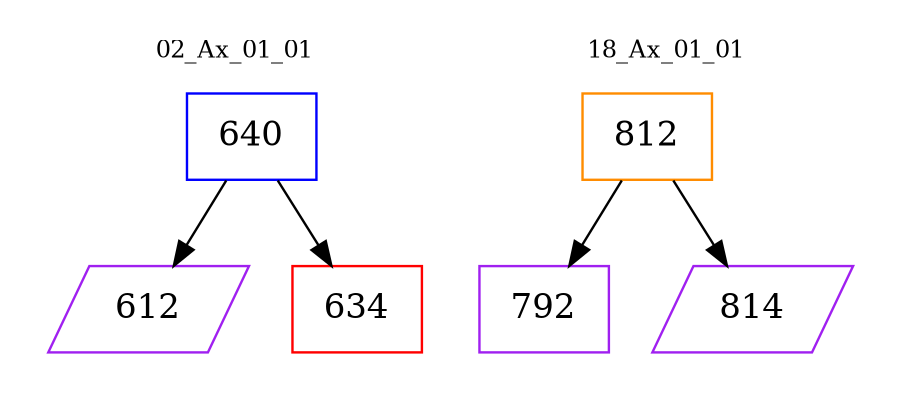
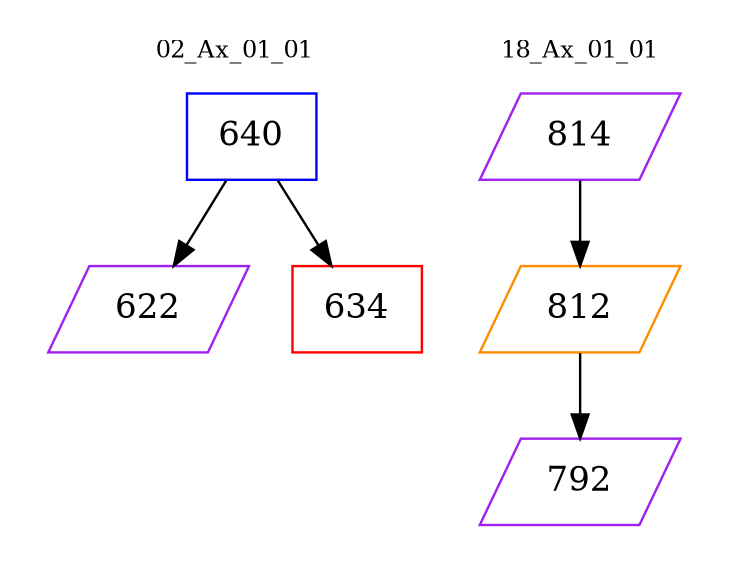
  digraph {
    node [color=purple shape=box]
    edge [color=black style=solid]
    n1 [color=blue label=640]
-   n2 [label=612 shape=parallelogram]
+   n2 [label=622 shape=parallelogram]
    n3 [color=red label=634]
-   n4 [color=darkorange label=812]
-   n5 [label=792]
+   n4 [color=darkorange label=812 shape=parallelogram]
+   n5 [label=792 shape=parallelogram]
    n6 [label=814 shape=parallelogram]
    subgraph cluster_1 {
      color=white
      fontsize=10
      label="02_Ax_01_01"
      n1
      n2
      n3
    }
    subgraph cluster_2 {
      color=white
      fontsize=10
      label="18_Ax_01_01"
      n4
      n5
      n6
    }
    n1 -> n2
    n1 -> n3
    n4 -> n5
-   n4 -> n6
+   n6 -> n4
  }
